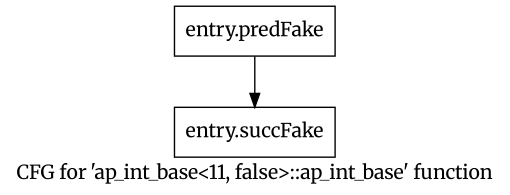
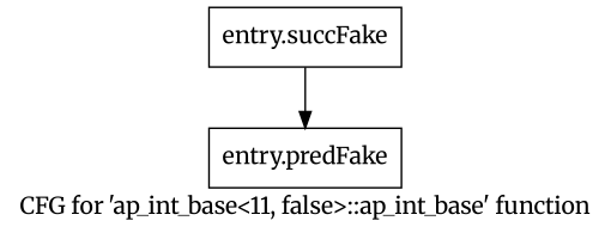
  digraph {
    label="CFG for 'ap_int_base\<11, false\>::ap_int_base' function"
    fontname=Merriweather
    node [shape=record fontname=Merriweather]
    n1 [label="{entry.predFake}"]
    n2 [filename="/tools/Xilinx/Vitis_HLS/2022.1/include/ap_int_base.h" label="{entry.succFake}" linenumber=227]
-   n1 -> n2 [execusionnum=3200 filename="/tools/Xilinx/Vitis_HLS/2022.1/include/ap_int_base.h" fontname=Merriweather]
+   n2 -> n1 [execusionnum=3200 filename="/tools/Xilinx/Vitis_HLS/2022.1/include/ap_int_base.h" fontname=Merriweather]
  }
